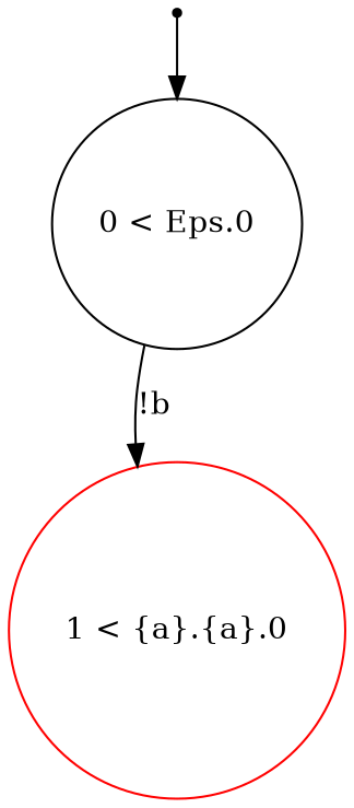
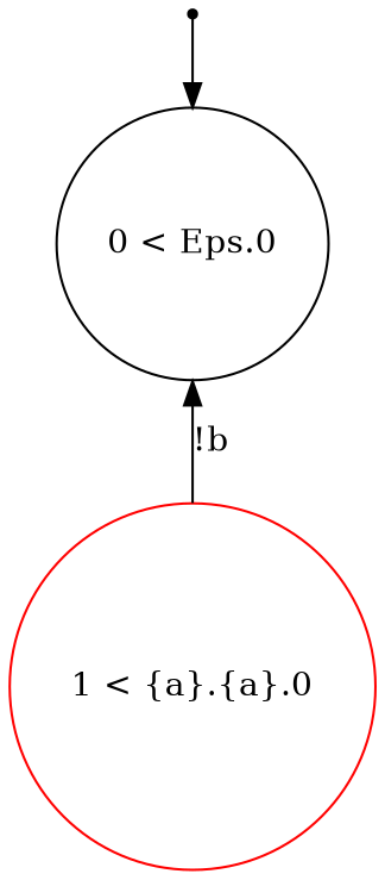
  digraph {
    node [shape=circle]
    ENTRY [shape=point]
    n2 [label="0 < Eps.0\n"]
    n3 [color=red label="1 < {a}.{a}.0\n"]
    ENTRY -> n2
-   n2 -> n3 [label="!b"]
+   n3 -> n2 [label="!b"]
  }
